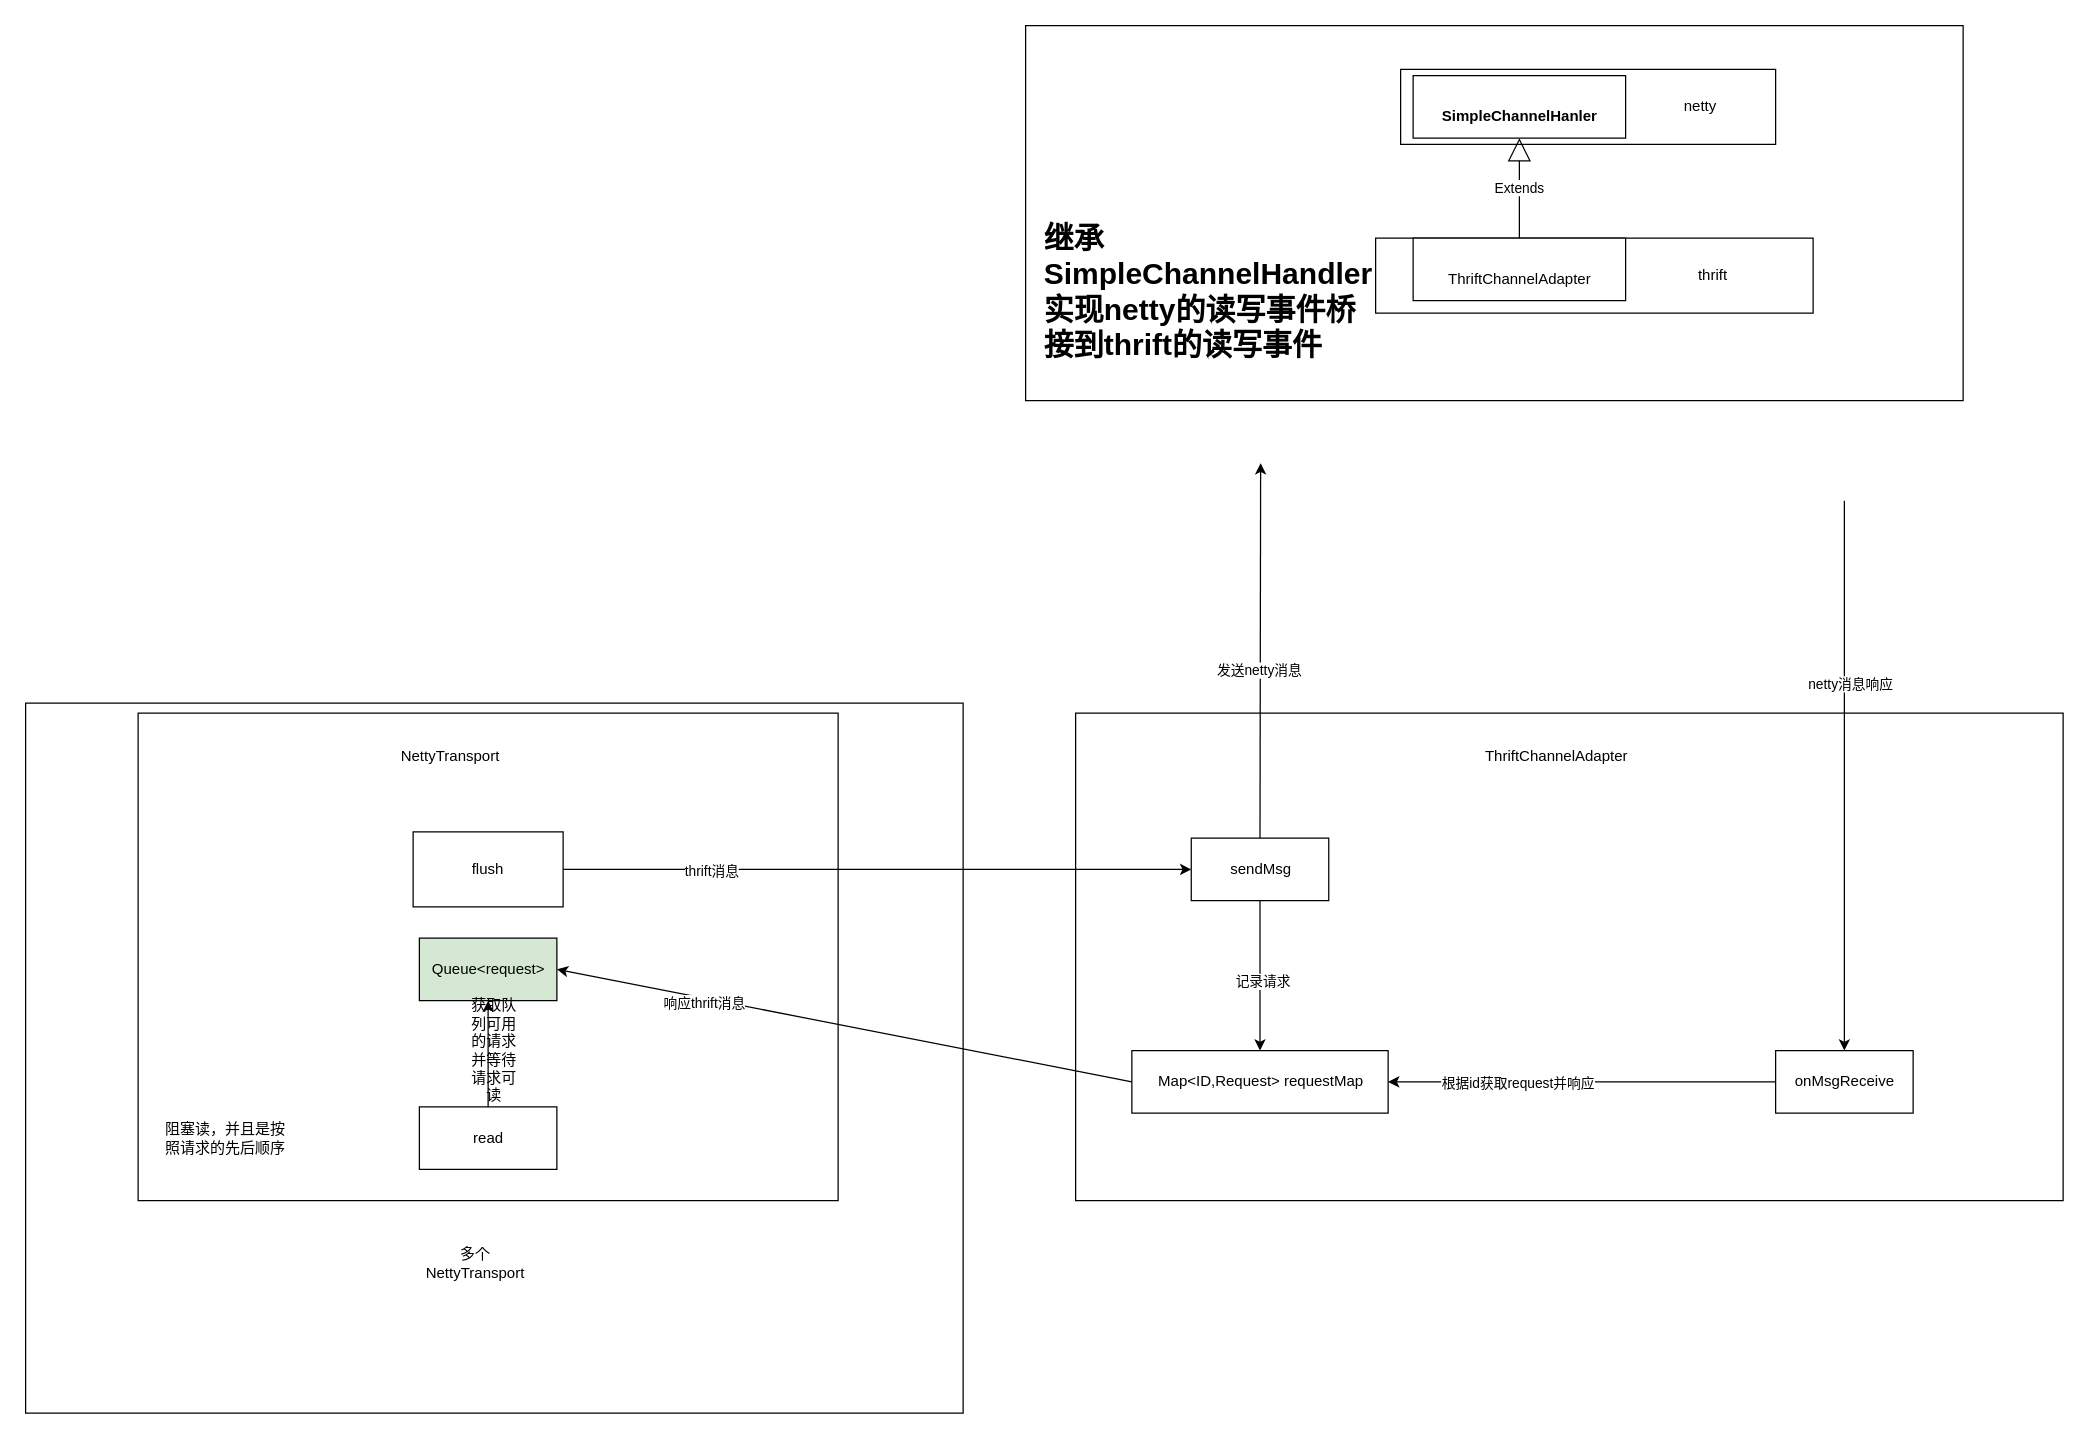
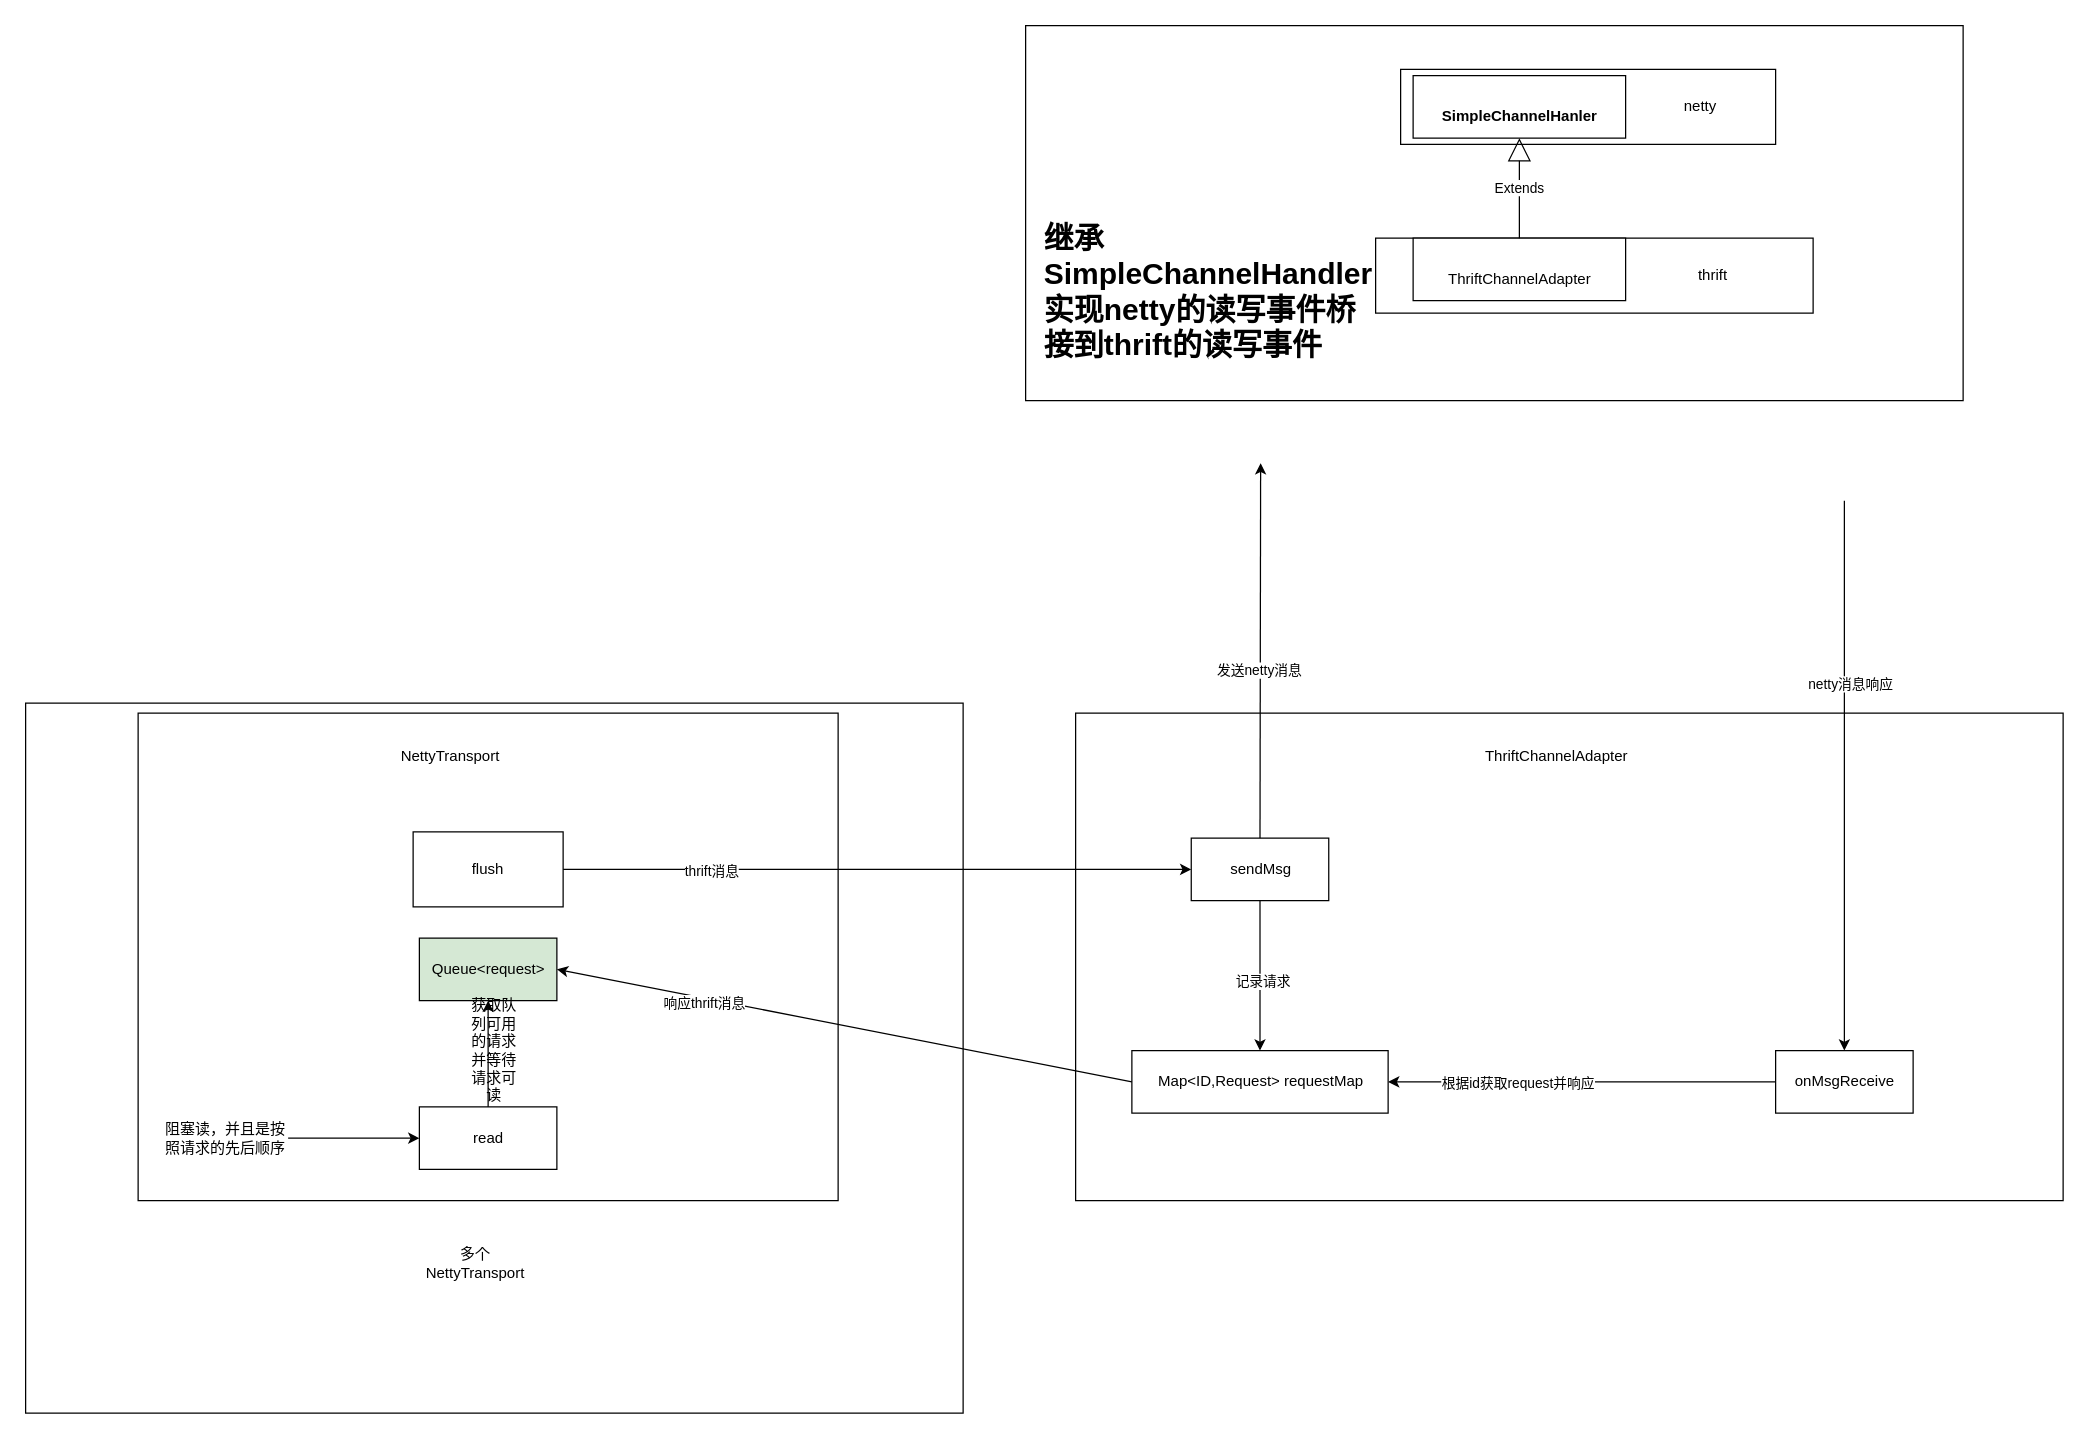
  <mxCell id="0" />
  <mxCell id="1" parent="0" />
  <mxCell id="2" value="" style="rounded=0;whiteSpace=wrap;html=1;" vertex="1" parent="1"><mxGeometry x="20" y="562" width="750" height="568" as="geometry" /></mxCell>
  <mxCell id="3" value="" style="rounded=0;whiteSpace=wrap;html=1;" vertex="1" parent="1"><mxGeometry x="820" width="750" height="300" as="geometry" y="20" /></mxCell>
  <mxCell id="4" value="" style="rounded=0;whiteSpace=wrap;html=1;" vertex="1" parent="1"><mxGeometry x="1100" y="190" width="350" height="60" as="geometry" /></mxCell>
  <mxCell id="5" value="" style="rounded=0;whiteSpace=wrap;html=1;" vertex="1" parent="1"><mxGeometry x="1120" y="55" width="300" height="60" as="geometry" /></mxCell>
  <mxCell id="6" value="&lt;br&gt;ThriftChannelAdapter" style="html=1;" vertex="1" parent="1"><mxGeometry x="1130" y="190" width="170" height="50" as="geometry" /></mxCell>
  <mxCell id="7" value="&lt;br&gt;&lt;b&gt;SimpleChannelHanler&lt;/b&gt;" style="html=1;" vertex="1" parent="1"><mxGeometry x="1130" y="60" width="170" height="50" as="geometry" /></mxCell>
  <mxCell id="8" value="Extends" style="endArrow=block;endSize=16;endFill=0;html=1;entryX=0.5;entryY=1;entryDx=0;entryDy=0;exitX=0.5;exitY=0;exitDx=0;exitDy=0;" edge="1" parent="1" source="6" target="7"><mxGeometry width="160" relative="1" as="geometry"><mxPoint x="900" y="190" as="sourcePoint" /><mxPoint x="1060" y="190" as="targetPoint" /></mxGeometry></mxCell>
  <mxCell id="9" value="netty" style="text;html=1;strokeColor=none;fillColor=none;align=center;verticalAlign=middle;whiteSpace=wrap;rounded=0;" vertex="1" parent="1"><mxGeometry x="1340" y="75" width="40" height="20" as="geometry" /></mxCell>
  <mxCell id="10" value="&lt;h1&gt;继承SimpleChannelHandler实现netty的读写事件桥接到thrift的读写事件&lt;/h1&gt;" style="text;html=1;strokeColor=none;fillColor=none;spacing=5;spacingTop=-20;whiteSpace=wrap;overflow=hidden;rounded=0;" vertex="1" parent="1"><mxGeometry y="170" width="280" height="140" as="geometry" x="830" /></mxCell>
  <mxCell id="11" value="thrift" style="text;html=1;strokeColor=none;fillColor=none;align=center;verticalAlign=middle;whiteSpace=wrap;rounded=0;" vertex="1" parent="1"><mxGeometry x="1350" y="210" width="40" height="20" as="geometry" /></mxCell>
  <mxCell id="12" value="" style="rounded=0;whiteSpace=wrap;html=1;" vertex="1" parent="1"><mxGeometry x="860" y="570" width="790" height="390" as="geometry" /></mxCell>
  <mxCell id="13" value="ThriftChannelAdapter" style="text;html=1;strokeColor=none;fillColor=none;align=center;verticalAlign=middle;whiteSpace=wrap;rounded=0;" vertex="1" parent="1"><mxGeometry x="1150" y="587" width="190" height="35" as="geometry" /></mxCell>
  <mxCell id="14" value="Map&amp;lt;ID,Request&amp;gt; requestMap" style="html=1;" vertex="1" parent="1"><mxGeometry x="905" y="840" width="205" height="50" as="geometry" /></mxCell>
  <mxCell id="15" style="edgeStyle=orthogonalEdgeStyle;rounded=0;orthogonalLoop=1;jettySize=auto;html=1;" edge="1" parent="1" source="17" target="14"><mxGeometry relative="1" as="geometry" /></mxCell>
  <mxCell id="16" value="根据id获取request并响应" style="edgeLabel;html=1;align=center;verticalAlign=middle;resizable=0;points=[];" vertex="1" connectable="0" parent="15"><mxGeometry x="0.338" y="1" relative="1" as="geometry"><mxPoint y="-1" as="offset" /></mxGeometry></mxCell>
  <mxCell id="17" value="onMsgReceive" style="html=1;" vertex="1" parent="1"><mxGeometry x="1420" y="840" width="110" height="50" as="geometry" /></mxCell>
  <mxCell id="18" value="" style="endArrow=classic;html=1;entryX=0.5;entryY=0;entryDx=0;entryDy=0;" edge="1" parent="1" target="17"><mxGeometry width="50" height="50" relative="1" as="geometry"><mxPoint x="1475" y="400" as="sourcePoint" /><mxPoint x="1280" y="470" as="targetPoint" /></mxGeometry></mxCell>
  <mxCell id="19" value="netty消息响应" style="edgeLabel;html=1;align=center;verticalAlign=middle;resizable=0;points=[];" vertex="1" connectable="0" parent="18"><mxGeometry x="-0.336" y="4" relative="1" as="geometry"><mxPoint as="offset" /></mxGeometry></mxCell>
  <mxCell id="20" style="edgeStyle=orthogonalEdgeStyle;rounded=0;orthogonalLoop=1;jettySize=auto;html=1;" edge="1" parent="1" source="22" target="14"><mxGeometry relative="1" as="geometry" /></mxCell>
  <mxCell id="21" value="记录请求" style="edgeLabel;html=1;align=center;verticalAlign=middle;resizable=0;points=[];" vertex="1" connectable="0" parent="20"><mxGeometry x="0.069" y="2" relative="1" as="geometry"><mxPoint as="offset" /></mxGeometry></mxCell>
  <mxCell id="22" value="sendMsg" style="html=1;" vertex="1" parent="1"><mxGeometry x="952.5" y="670" width="110" height="50" as="geometry" /></mxCell>
  <mxCell id="23" value="" style="endArrow=classic;html=1;exitX=0.5;exitY=0;exitDx=0;exitDy=0;" edge="1" parent="1" source="22"><mxGeometry width="50" height="50" relative="1" as="geometry"><mxPoint x="1260" y="460" as="sourcePoint" /><mxPoint x="1008" y="370" as="targetPoint" /></mxGeometry></mxCell>
  <mxCell id="24" value="发送netty消息" style="edgeLabel;html=1;align=center;verticalAlign=middle;resizable=0;points=[];" vertex="1" connectable="0" parent="23"><mxGeometry x="-0.11" y="1" relative="1" as="geometry"><mxPoint as="offset" /></mxGeometry></mxCell>
  <mxCell id="25" value="" style="rounded=0;whiteSpace=wrap;html=1;" vertex="1" parent="1"><mxGeometry x="110" y="570" width="560" height="390" as="geometry" /></mxCell>
  <mxCell id="26" value="NettyTransport" style="text;html=1;strokeColor=none;fillColor=none;align=center;verticalAlign=middle;whiteSpace=wrap;rounded=0;" vertex="1" parent="1"><mxGeometry x="340" y="595" width="40" height="20" as="geometry" /></mxCell>
  <mxCell id="27" value="flush" style="rounded=0;whiteSpace=wrap;html=1;" vertex="1" parent="1"><mxGeometry x="330" y="665" width="120" height="60" as="geometry" /></mxCell>
  <mxCell id="28" value="" style="endArrow=classic;html=1;entryX=0;entryY=0.5;entryDx=0;entryDy=0;exitX=1;exitY=0.5;exitDx=0;exitDy=0;" edge="1" parent="1" source="27" target="22"><mxGeometry width="50" height="50" relative="1" as="geometry"><mxPoint x="710" y="695" as="sourcePoint" /><mxPoint x="790" y="660" as="targetPoint" /></mxGeometry></mxCell>
  <mxCell id="29" value="thrift消息" style="edgeLabel;html=1;align=center;verticalAlign=middle;resizable=0;points=[];" vertex="1" connectable="0" parent="28"><mxGeometry x="-0.53" y="-1" relative="1" as="geometry"><mxPoint as="offset" /></mxGeometry></mxCell>
  <mxCell id="30" style="edgeStyle=orthogonalEdgeStyle;rounded=0;orthogonalLoop=1;jettySize=auto;html=1;entryX=0.5;entryY=1;entryDx=0;entryDy=0;" edge="1" parent="1" source="31" target="37"><mxGeometry relative="1" as="geometry" /></mxCell>
  <mxCell id="31" value="read" style="html=1;" vertex="1" parent="1"><mxGeometry x="335" y="885" width="110" height="50" as="geometry" /></mxCell>
  <mxCell id="32" value="" style="endArrow=classic;html=1;exitX=0;exitY=0.5;exitDx=0;exitDy=0;entryX=1;entryY=0.5;entryDx=0;entryDy=0;" edge="1" parent="1" source="14" target="37"><mxGeometry width="50" height="50" relative="1" as="geometry"><mxPoint x="700" y="920" as="sourcePoint" /><mxPoint x="700" y="865" as="targetPoint" /></mxGeometry></mxCell>
  <mxCell id="33" value="响应thrift消息" style="edgeLabel;html=1;align=center;verticalAlign=middle;resizable=0;points=[];" vertex="1" connectable="0" parent="32"><mxGeometry x="0.483" y="3" relative="1" as="geometry"><mxPoint as="offset" /></mxGeometry></mxCell>
  <mxCell id="34" value="多个NettyTransport" style="text;html=1;strokeColor=none;fillColor=none;align=center;verticalAlign=middle;whiteSpace=wrap;rounded=0;" vertex="1" parent="1"><mxGeometry x="360" y="1000" width="40" height="20" as="geometry" /></mxCell>
+ <mxCell id="35" style="edgeStyle=orthogonalEdgeStyle;rounded=0;orthogonalLoop=1;jettySize=auto;html=1;entryX=0;entryY=0.5;entryDx=0;entryDy=0;" edge="1" parent="1" source="36" target="31"><mxGeometry relative="1" as="geometry" /></mxCell>
  <mxCell id="36" value="阻塞读，并且是按照请求的先后顺序" style="text;html=1;strokeColor=none;fillColor=none;align=center;verticalAlign=middle;whiteSpace=wrap;rounded=0;" vertex="1" parent="1"><mxGeometry x="130" y="900" width="100" height="20" as="geometry" /></mxCell>
  <mxCell id="37" value="Queue&amp;lt;request&amp;gt;" style="html=1;fillColor=#d5e8d4;" vertex="1" parent="1"><mxGeometry x="335" y="750" width="110" height="50" as="geometry" /></mxCell>
  <mxCell id="38" value="获取队列可用的请求并等待请求可读" style="text;html=1;strokeColor=none;fillColor=none;align=center;verticalAlign=middle;whiteSpace=wrap;rounded=0;" vertex="1" parent="1"><mxGeometry x="375" y="830" width="40" height="20" as="geometry" /></mxCell>
